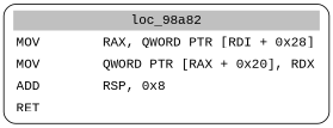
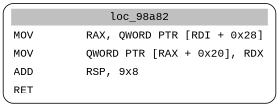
  digraph {
-   n1 [fontname="Courier New" label=<<table border="0" cellborder="0" cellpadding="3"><tr><td align="center" colspan="2" bgcolor="grey">loc_98a82</td></tr><tr><td align="left">MOV        RAX, QWORD PTR [RDI + 0x28]</td></tr><tr><td align="left">MOV        QWORD PTR [RAX + 0x20], RDX</td></tr><tr><td align="left">ADD        RSP, 0x8</td></tr><tr><td align="left">RET        </td></tr></table>> shape=Mrecord]
+   n1 [fontname="Courier New" label=<<table border="0" cellborder="0" cellpadding="3"><tr><td align="center" colspan="2" bgcolor="grey">loc_98a82</td></tr><tr><td align="left">MOV        RAX, QWORD PTR [RDI + 0x28]</td></tr><tr><td align="left">MOV        QWORD PTR [RAX + 0x20], RDX</td></tr><tr><td align="left">ADD        RSP, 9x8</td></tr><tr><td align="left">RET        </td></tr></table>> shape=Mrecord]
  }
